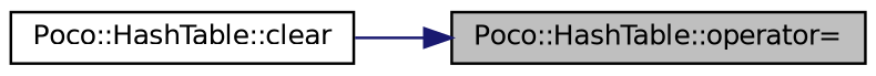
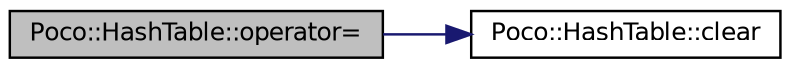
  digraph {
    rankdir=LR
    node [color=black fontname=Helvetica fontsize=10 shape=record style=filled]
    n1 [fillcolor=grey75 fontcolor=black height=0.2 label="Poco::HashTable::operator=" width=0.4]
    n2 [fillcolor=white height=0.2 label="Poco::HashTable::clear" width=0.4]
-   n2 -> n1 [color=midnightblue fontname=Helvetica fontsize=10 labelfontname=Helvetica labelfontsize=10 style=solid]
+   n1 -> n2 [color=midnightblue fontname=Helvetica fontsize=10 labelfontname=Helvetica labelfontsize=10 style=solid]
  }
